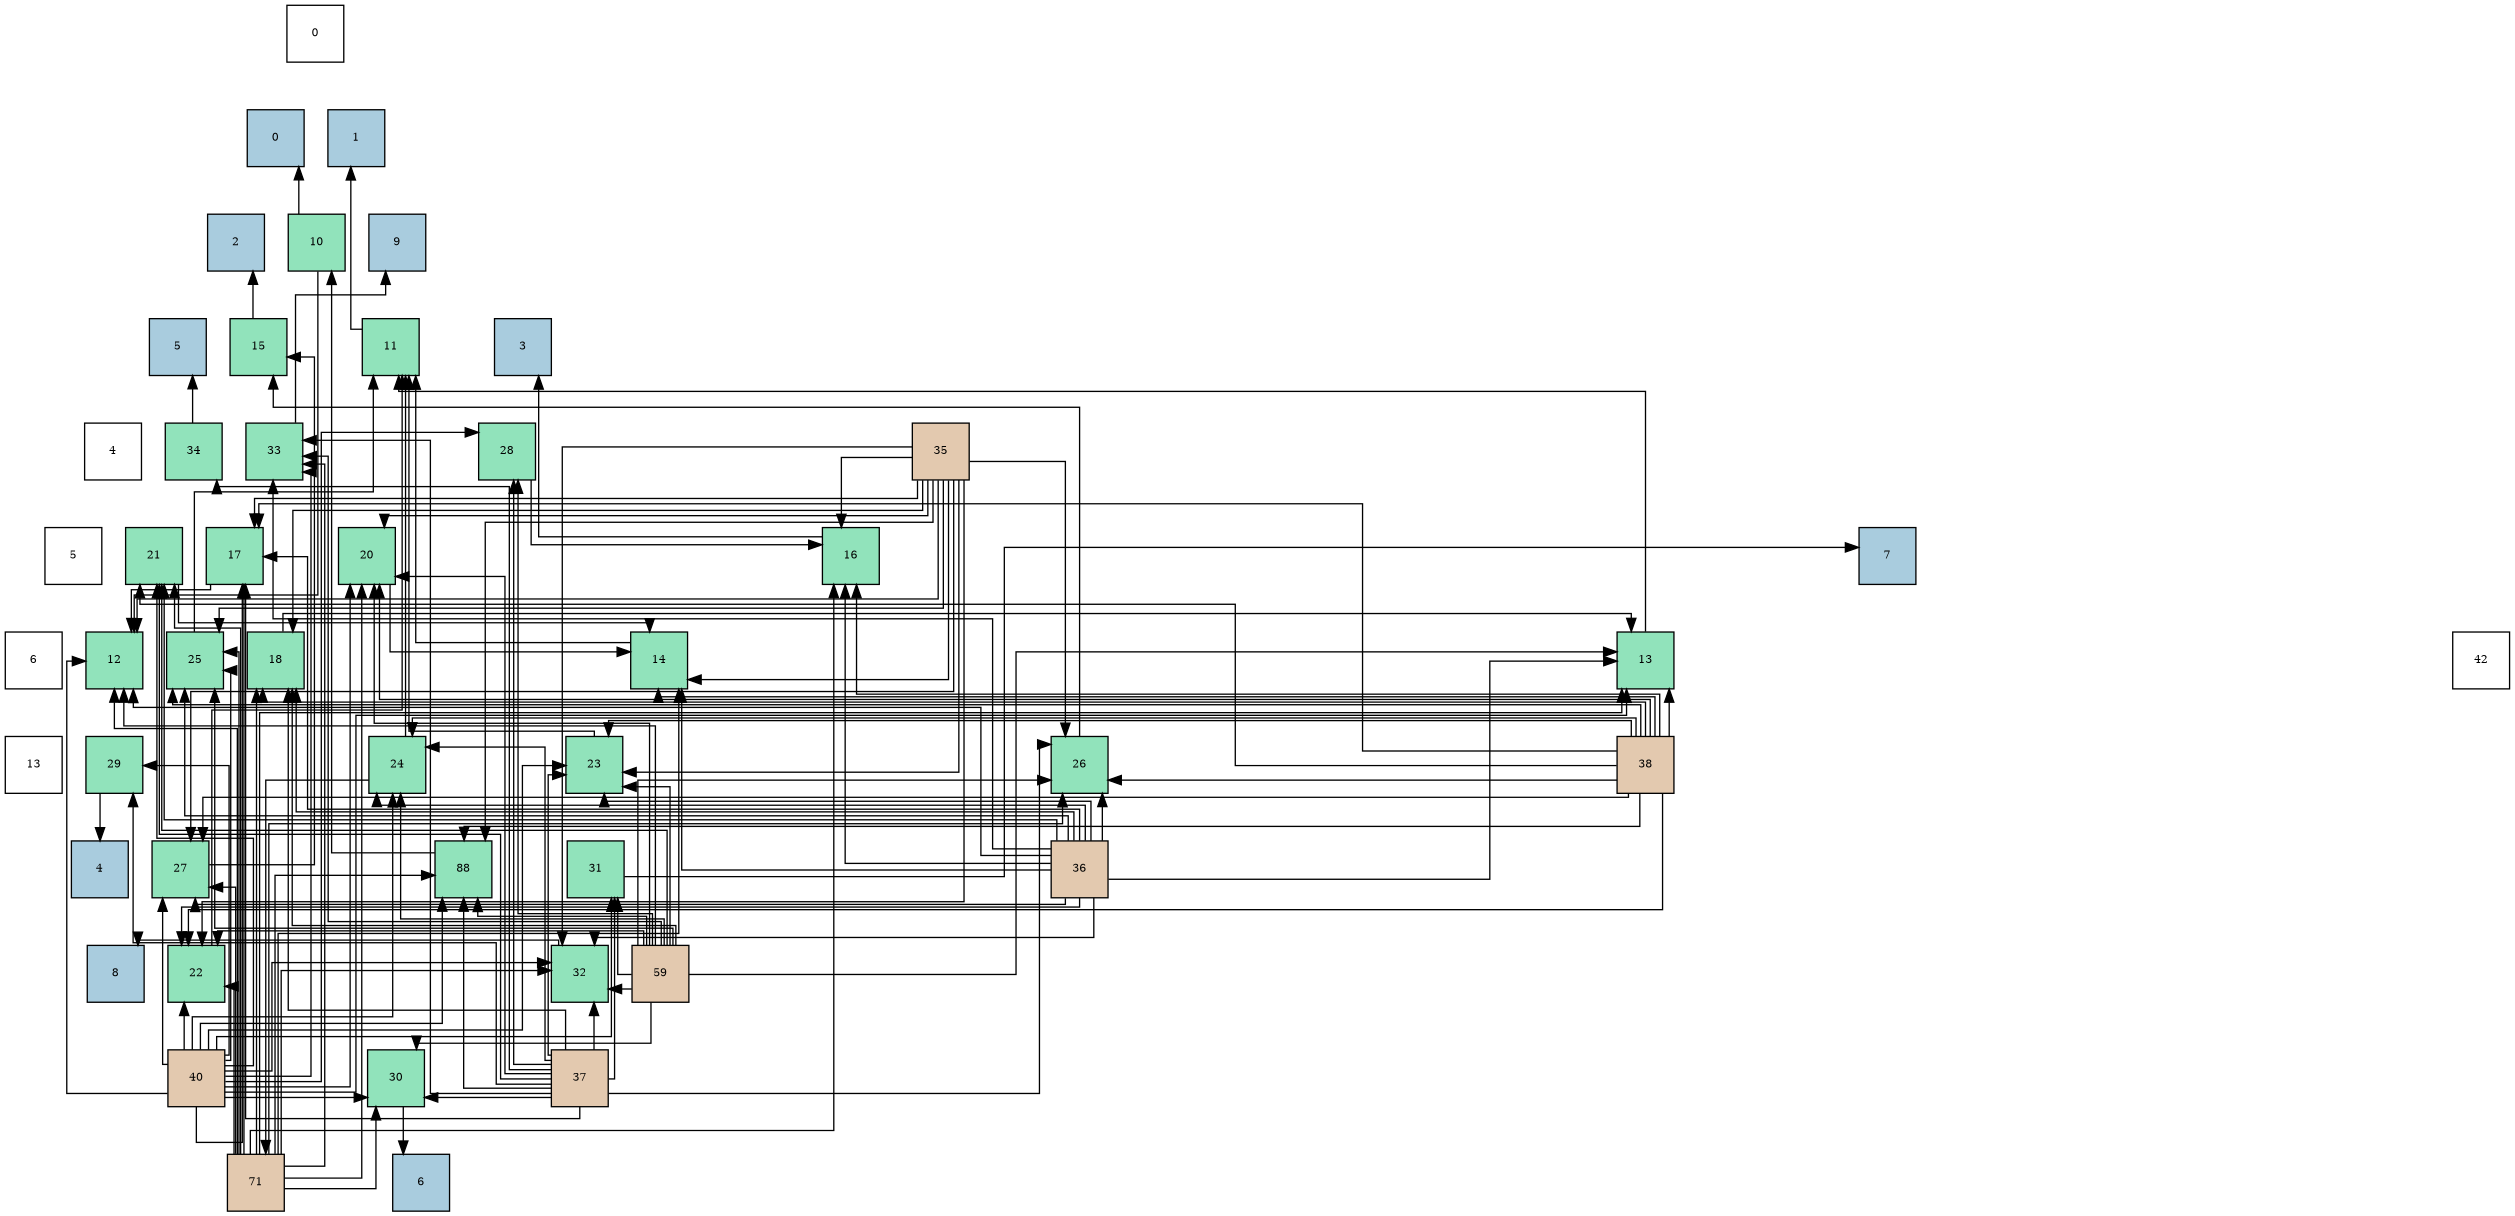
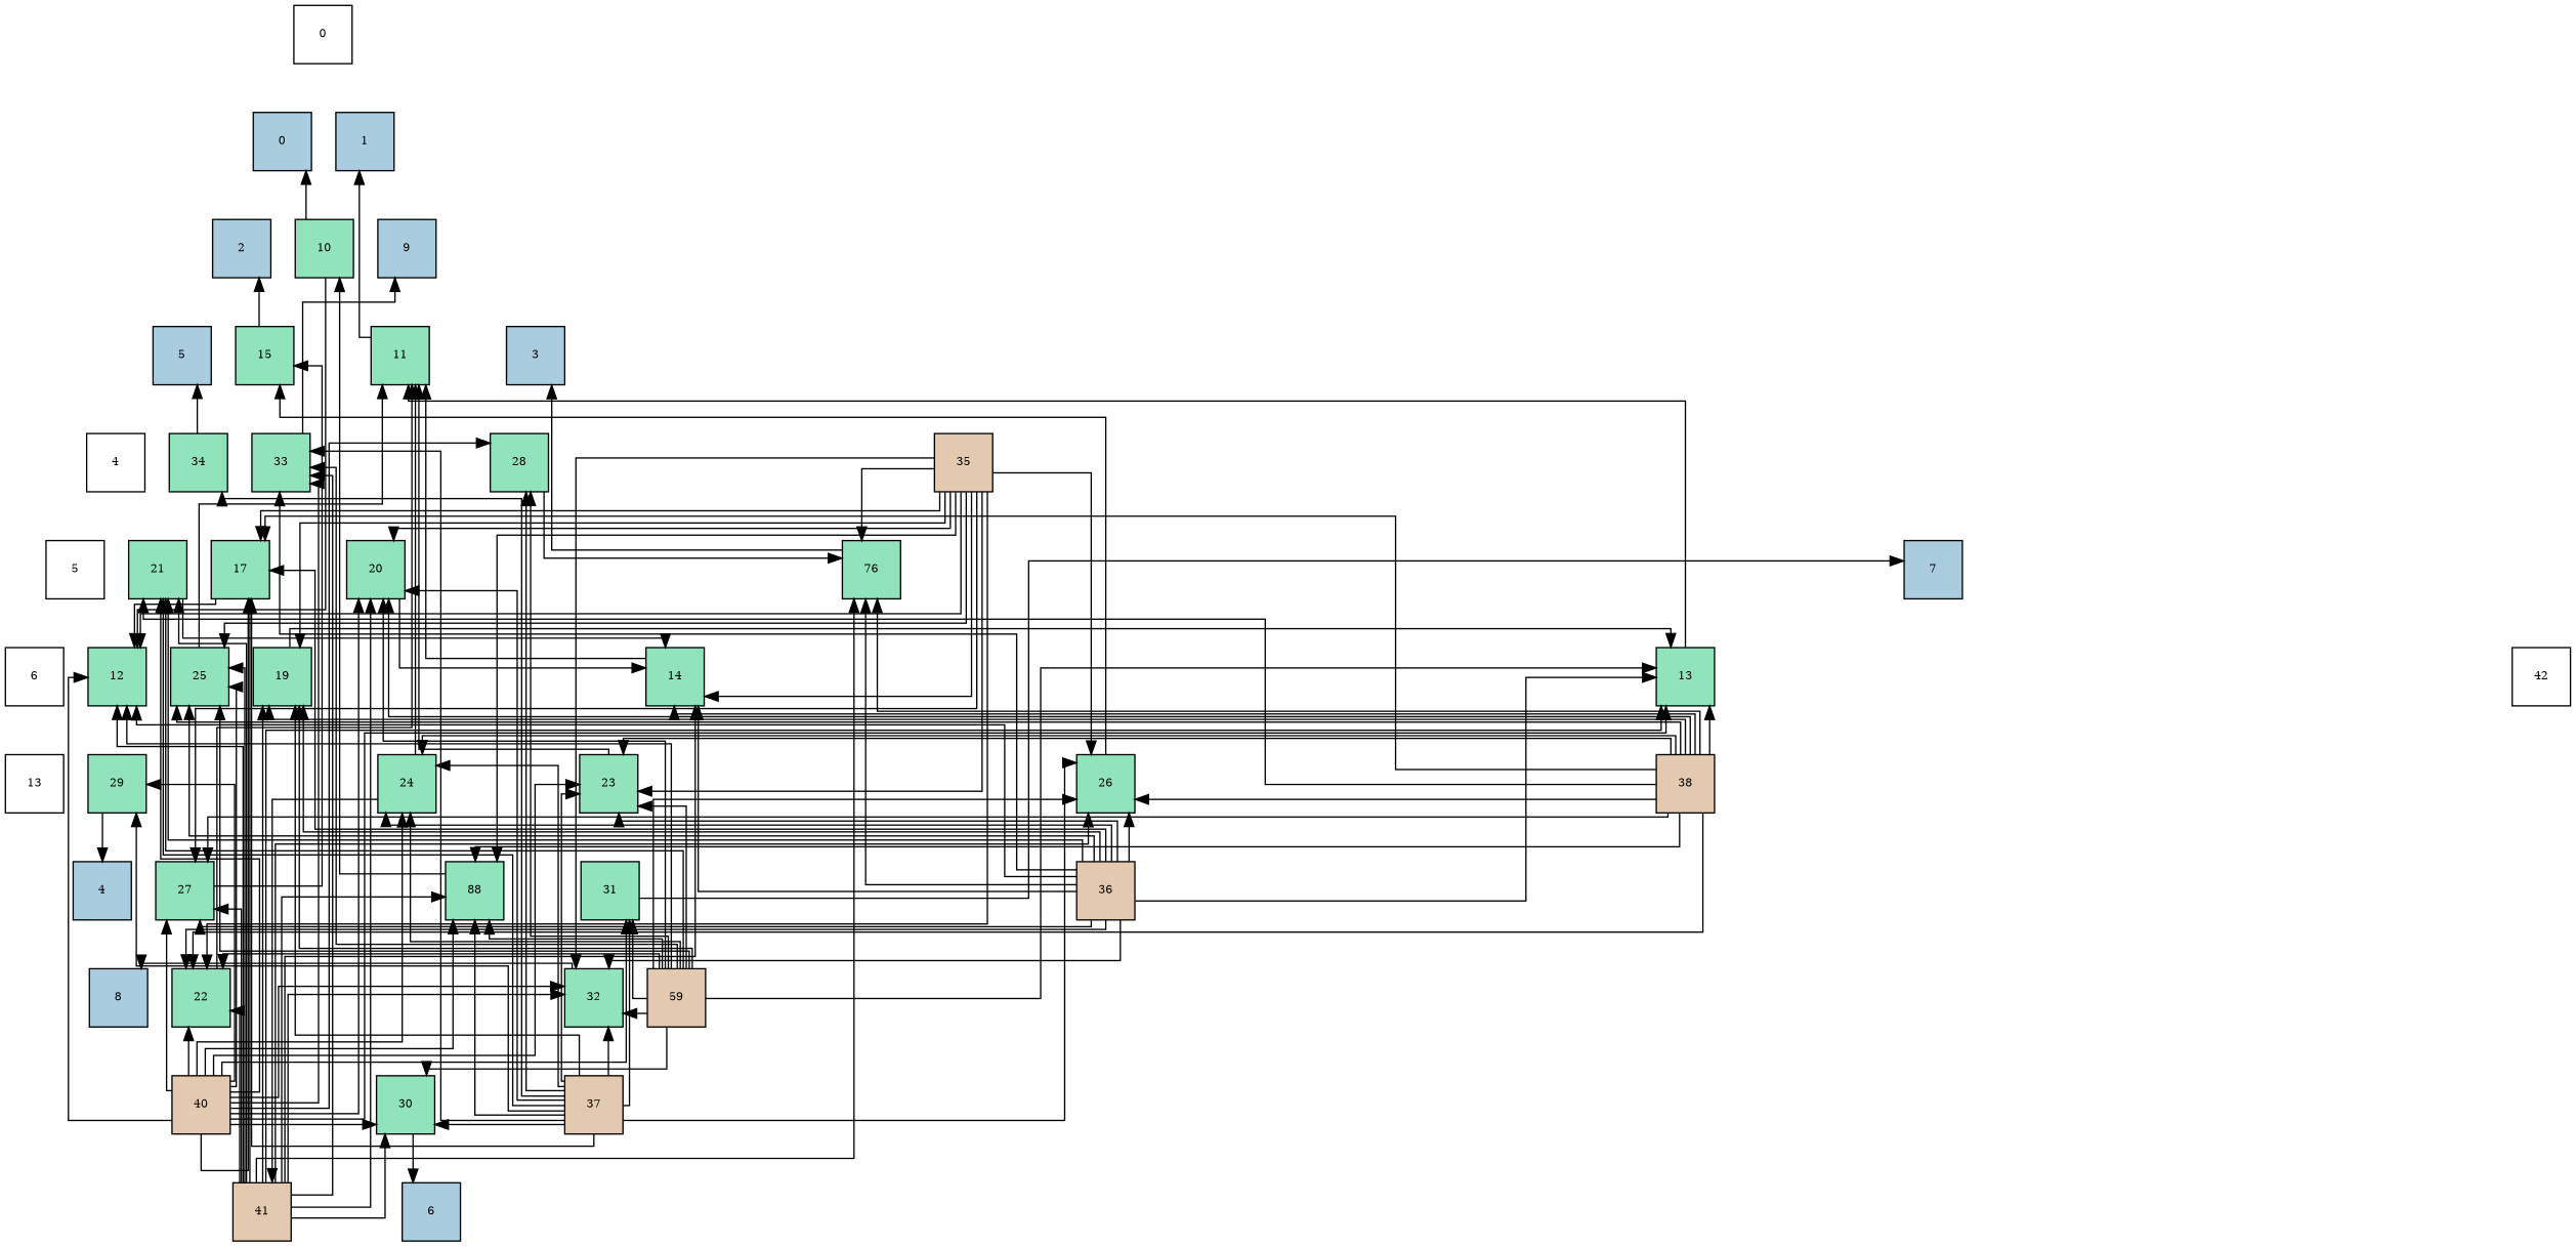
  digraph {
    rank=same
    rankdir=TB
    splines=ortho
    node [fillcolor="#91e3bb" fixedsize=true fontsize=8 shape=square style=filled]
    edge [constraint=false style=vis]
    n1 [fillcolor="#ffffff" label=0 width=0.6]
    n2 [fillcolor="#a9ccde" label=0 width=0.6]
    n3 [fillcolor="#a9ccde" label=1 width=0.6]
    n4 [fillcolor="#a9ccde" label=2 width=0.6]
    n5 [label=10 width=0.6]
    n6 [fillcolor="#a9ccde" label=9 width=0.6]
    n7 [fillcolor="#a9ccde" label=5 width=0.6]
    n8 [label=15 width=0.6]
    n9 [label=12 width=0.6]
    n10 [label=11 width=0.6]
    n11 [fillcolor="#ffffff" label=4 width=0.6]
    n12 [label=34 width=0.6]
    n13 [label=33 width=0.6]
    n14 [fillcolor="#ffffff" label=5 width=0.6]
    n15 [label=21 width=0.6]
    n16 [label=17 width=0.6]
    n17 [fillcolor="#ffffff" label=6 width=0.6]
    n18 [label=25 width=0.6]
    n19 [label=14 width=0.6]
    n20 [fillcolor="#ffffff" label=13 width=0.6]
    n21 [label=29 width=0.6]
    n22 [fillcolor="#a9ccde" label=4 width=0.6]
    n23 [fillcolor="#a9ccde" label=3 width=0.6]
    n24 [label=28 width=0.6]
    n25 [label=20 width=0.6]
-   n26 [label=18 width=0.6]
+   n26 [label=19 width=0.6]
    n27 [label=24 width=0.6]
    n28 [label=23 width=0.6]
    n29 [label=26 width=0.6]
    n30 [label=27 width=0.6]
    n31 [fillcolor="#a9ccde" label=8 width=0.6]
    n32 [fillcolor="#e3c9af" label=35 width=0.6]
-   n33 [label=16 width=0.6]
+   n33 [label=76 width=0.6]
    n34 [label=13 width=0.6]
    n35 [label=88 width=0.6]
-   n36 [fillcolor="#e3c9af" label=71 width=0.6]
+   n36 [fillcolor="#e3c9af" label=41 width=0.6]
    n37 [label=22 width=0.6]
    n38 [fillcolor="#e3c9af" label=40 width=0.6]
    n39 [fillcolor="#a9ccde" label=7 width=0.6]
    n40 [label=32 width=0.6]
    n41 [label=31 width=0.6]
    n42 [fillcolor="#e3c9af" label=38 width=0.6]
    n43 [label=30 width=0.6]
    n44 [fillcolor="#ffffff" label=42 width=0.6]
    n45 [fillcolor="#e3c9af" label=36 width=0.6]
    n46 [fillcolor="#e3c9af" label=37 width=0.6]
    n47 [fillcolor="#e3c9af" label=59 width=0.6]
    n48 [fillcolor="#a9ccde" label=6 width=0.6]
    n1 -> n2 [constraint=true style=invis]
    n1 -> n3 [constraint=true style=invis]
    n2 -> n4 [constraint=true style=invis]
    n2 -> n5 [constraint=true style=invis]
    n3 -> n5 [constraint=true style=invis]
    n3 -> n6 [constraint=true style=invis]
    n4 -> n7 [constraint=true style=invis]
    n4 -> n8 [constraint=true style=invis]
    n5 -> n2
    n5 -> n8 [constraint=true style=invis]
    n5 -> n9
    n5 -> n10 [constraint=true style=invis]
    n6 -> n10 [constraint=true style=invis]
    n6 -> n23 [constraint=true style=invis]
    n7 -> n11 [constraint=true style=invis]
    n7 -> n12 [constraint=true style=invis]
    n8 -> n4
    n8 -> n12 [constraint=true style=invis]
    n8 -> n13 [constraint=true style=invis]
    n9 -> n20 [constraint=true style=invis]
    n9 -> n21 [constraint=true style=invis]
    n10 -> n3
    n10 -> n13 [constraint=true style=invis]
    n10 -> n24 [constraint=true style=invis]
    n11 -> n14 [constraint=true style=invis]
    n11 -> n15 [constraint=true style=invis]
    n12 -> n7
    n12 -> n15 [constraint=true style=invis]
    n12 -> n16 [constraint=true style=invis]
    n13 -> n6
    n13 -> n16 [constraint=true style=invis]
    n13 -> n25 [constraint=true style=invis]
    n14 -> n9 [constraint=true style=invis]
    n14 -> n17 [constraint=true style=invis]
    n15 -> n9 [constraint=true style=invis]
    n15 -> n18 [constraint=true style=invis]
    n15 -> n19
    n16 -> n9
    n16 -> n18 [constraint=true style=invis]
    n16 -> n26 [constraint=true style=invis]
    n17 -> n20 [constraint=true style=invis]
    n18 -> n10
    n18 -> n21 [constraint=true style=invis]
    n18 -> n27 [constraint=true style=invis]
    n19 -> n10
    n19 -> n28 [constraint=true style=invis]
    n19 -> n29 [constraint=true style=invis]
    n20 -> n22 [constraint=true style=invis]
    n21 -> n22
    n21 -> n22 [constraint=true style=invis]
    n21 -> n30 [constraint=true style=invis]
    n22 -> n31 [constraint=true style=invis]
    n23 -> n24 [constraint=true style=invis]
    n23 -> n32 [constraint=true style=invis]
    n24 -> n25 [constraint=true style=invis]
    n24 -> n33
    n24 -> n33 [constraint=true style=invis]
    n25 -> n19
    n25 -> n19 [constraint=true style=invis]
    n25 -> n26 [constraint=true style=invis]
    n26 -> n27 [constraint=true style=invis]
    n26 -> n28 [constraint=true style=invis]
    n26 -> n34
    n27 -> n10
    n27 -> n30 [constraint=true style=invis]
    n27 -> n35 [constraint=true style=invis]
    n27 -> n36
    n28 -> n10
    n28 -> n35 [constraint=true style=invis]
    n28 -> n41 [constraint=true style=invis]
    n29 -> n8
    n29 -> n41 [constraint=true style=invis]
    n29 -> n45 [constraint=true style=invis]
    n30 -> n8
    n30 -> n31 [constraint=true style=invis]
    n30 -> n37 [constraint=true style=invis]
    n31 -> n38 [constraint=true style=invis]
    n32 -> n9
    n32 -> n16
    n32 -> n18
    n32 -> n19
    n32 -> n25
    n32 -> n26
    n32 -> n28
    n32 -> n29
    n32 -> n30
    n32 -> n33
    n32 -> n33 [constraint=true style=invis]
    n32 -> n35
    n32 -> n37
    n32 -> n39 [constraint=true style=invis]
    n32 -> n40
    n33 -> n19 [constraint=true style=invis]
    n33 -> n23
    n33 -> n34 [constraint=true style=invis]
    n34 -> n10
    n34 -> n29 [constraint=true style=invis]
    n34 -> n42 [constraint=true style=invis]
    n35 -> n5
    n35 -> n37 [constraint=true style=invis]
    n35 -> n40 [constraint=true style=invis]
    n36 -> n9
    n36 -> n13
    n36 -> n15
    n36 -> n16
    n36 -> n18
    n36 -> n19
    n36 -> n25
    n36 -> n26
    n36 -> n29
    n36 -> n30
    n36 -> n33
    n36 -> n34
    n36 -> n35
    n36 -> n37
    n36 -> n40
    n36 -> n43
    n37 -> n10
    n37 -> n38 [constraint=true style=invis]
    n37 -> n43 [constraint=true style=invis]
    n38 -> n9
    n38 -> n13
    n38 -> n15
    n38 -> n16
    n38 -> n18
    n38 -> n21
    n38 -> n24
    n38 -> n25
    n38 -> n27
    n38 -> n28
    n38 -> n30
    n38 -> n34
    n38 -> n35
    n38 -> n36 [constraint=true style=invis]
    n38 -> n37
    n38 -> n40
    n38 -> n41
    n38 -> n43
    n39 -> n34 [constraint=true style=invis]
    n39 -> n44 [constraint=true style=invis]
    n40 -> n31
    n40 -> n43 [constraint=true style=invis]
    n40 -> n46 [constraint=true style=invis]
    n41 -> n39
    n41 -> n40 [constraint=true style=invis]
    n41 -> n47 [constraint=true style=invis]
    n42 -> n15
    n42 -> n16
    n42 -> n18
    n42 -> n19
    n42 -> n25
    n42 -> n26
    n42 -> n27
    n42 -> n28
    n42 -> n29
    n42 -> n30
    n42 -> n33
    n42 -> n34
    n42 -> n35
    n42 -> n37
    n42 -> n45 [constraint=true style=invis]
    n43 -> n36 [constraint=true style=invis]
    n43 -> n48
    n43 -> n48 [constraint=true style=invis]
    n44 -> n42 [constraint=true style=invis]
    n45 -> n9
    n45 -> n13
    n45 -> n15
    n45 -> n16
    n45 -> n18
    n45 -> n19
    n45 -> n26
    n45 -> n27
    n45 -> n28
    n45 -> n29
    n45 -> n30
    n45 -> n33
    n45 -> n34
    n45 -> n37
    n45 -> n40
    n45 -> n47 [constraint=true style=invis]
    n46 -> n12
    n46 -> n13
    n46 -> n15
    n46 -> n16
    n46 -> n21
    n46 -> n24
    n46 -> n25
    n46 -> n26
    n46 -> n27
    n46 -> n28
    n46 -> n29
    n46 -> n35
    n46 -> n40
    n46 -> n41
    n46 -> n43
    n46 -> n48 [constraint=true style=invis]
    n47 -> n9
    n47 -> n13
    n47 -> n15
    n47 -> n18
    n47 -> n24
    n47 -> n25
    n47 -> n26
    n47 -> n27
    n47 -> n28
    n47 -> n29
    n47 -> n34
    n47 -> n35
    n47 -> n37
    n47 -> n40
    n47 -> n41
    n47 -> n43
    n47 -> n46 [constraint=true style=invis]
  }
